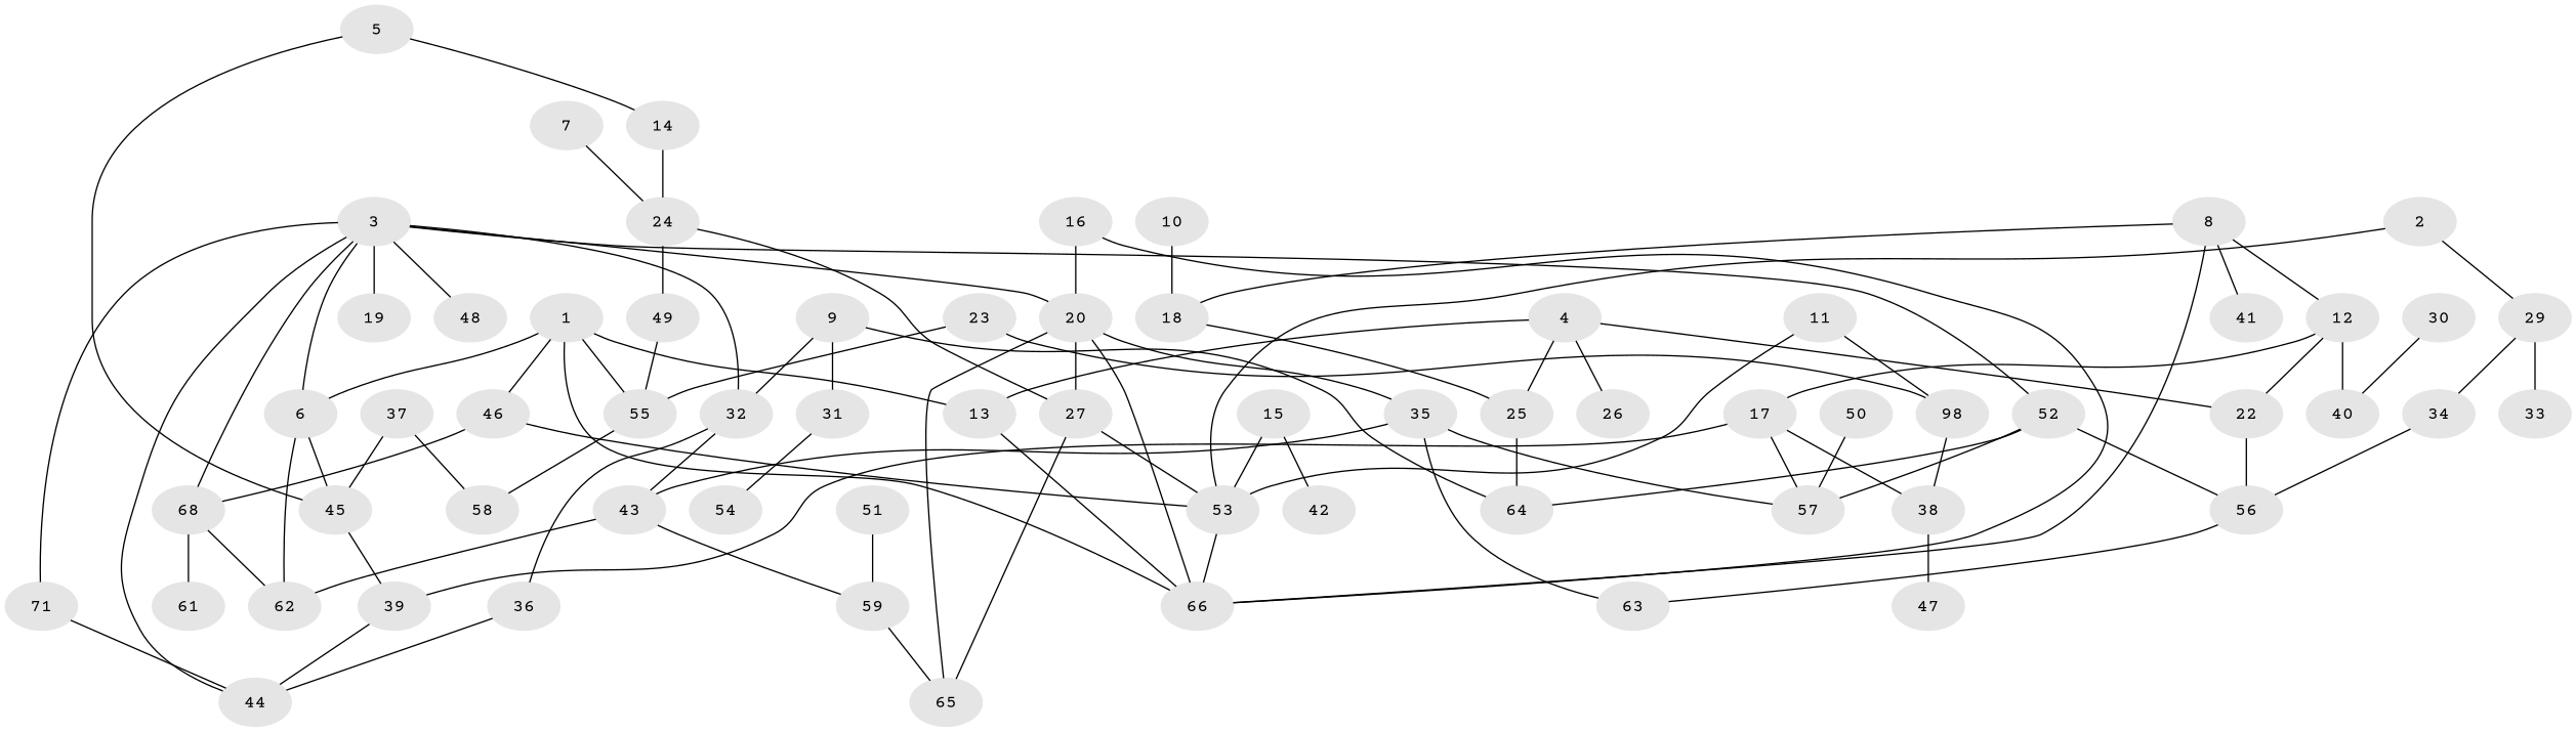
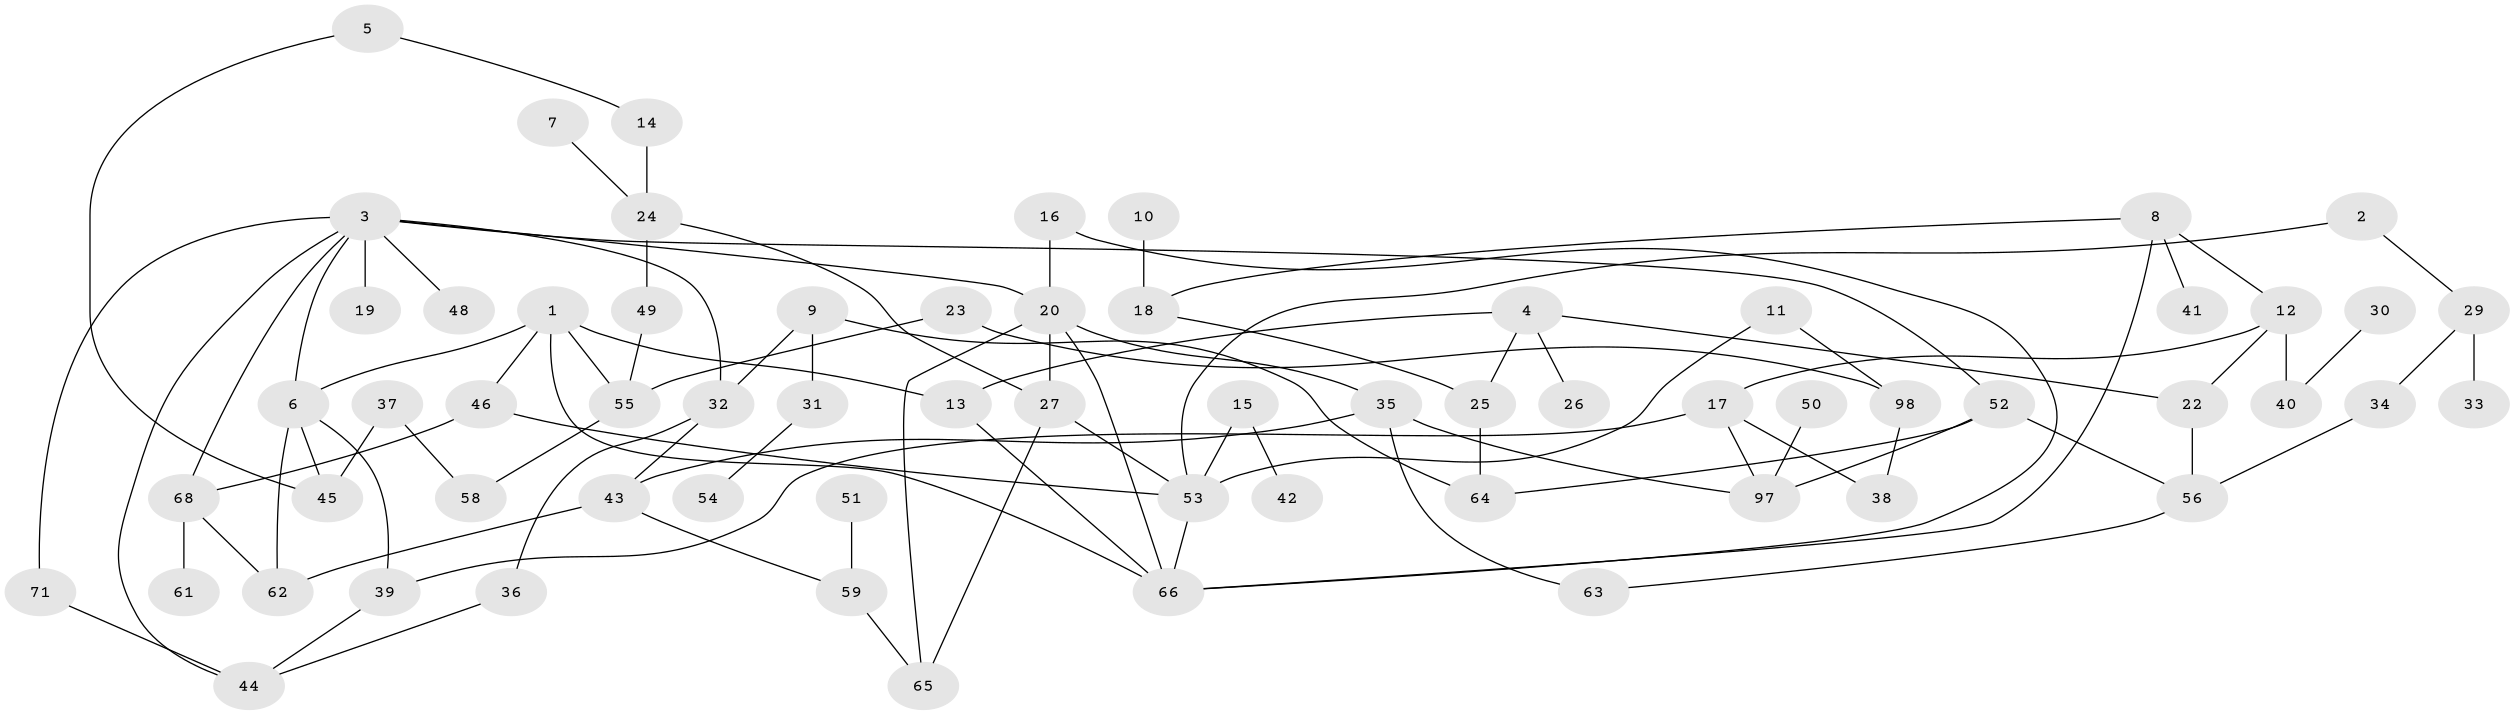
  graph {
    fontname="Courier Prime"
    node [color=gray90 fontname="Courier Prime" style=filled]
    edge [fontname="Courier Prime" weight=1.0]
    1
    6
    13
    46
    55
    66
    45
    39
    62
    53
    n11 [label=68]
    58
    2
    29
    33
    34
    3
    19
    20
    n20 [label=71]
    32
    44
    48
    52
    27
    35
    65
    36
    43
    64
-   57
+   57 [label=97]
    56
    61
    4
    22
    25
    26
    5
    14
    24
    7
    49
    59
    8
    12
    18
    41
    17
    40
    9
    31
    54
    10
    11
    n55 [label=98]
    38
    15
    42
    16
-   47
    63
    23
    30
    37
    50
    51
    1 -- 6
    1 -- 13
    1 -- 46
    1 -- 55 [weight=2.0]
    1 -- 66
    6 -- 45
-   45 -- 39
+   6 -- 39
    6 -- 62
    13 -- 66
    46 -- 53
    46 -- n11
    55 -- 58
    39 -- 44
    53 -- 66
    n11 -- 62
    n11 -- 61
    2 -- 53
    2 -- 29
    29 -- 33
    29 -- 34
    34 -- 56
    3 -- 6
    3 -- n11
    3 -- 19
    3 -- 20
    3 -- n20
    3 -- 32
    3 -- 44
    3 -- 48
    3 -- 52
    20 -- 66
    20 -- 27 [weight=2.0]
    20 -- 35
    20 -- 65
    n20 -- 44
    32 -- 36
    32 -- 43
    52 -- 64
    52 -- 57
    52 -- 56 [weight=2.0]
    27 -- 53
    27 -- 65
    35 -- 43
    35 -- 57
    35 -- 63
    36 -- 44
    43 -- 62
    43 -- 59
    56 -- 63
    4 -- 13
    4 -- 22
    4 -- 25
    4 -- 26
    22 -- 56
    25 -- 64
    5 -- 45
    5 -- 14
    14 -- 24
    24 -- 27
    24 -- 49
    7 -- 24
    49 -- 55
    59 -- 65
    8 -- 66
    8 -- 12
    8 -- 18
    8 -- 41
    12 -- 22
    12 -- 17
    12 -- 40
    18 -- 25
    17 -- 39
    17 -- 57
    17 -- 38
    9 -- 32
    9 -- 64
    9 -- 31
    31 -- 54
    10 -- 18
    11 -- 53
    11 -- n55
    n55 -- 38
-   38 -- 47
    15 -- 53
    15 -- 42
    16 -- 66
    16 -- 20
    23 -- 55
    23 -- n55
    30 -- 40
    37 -- 45
    37 -- 58
    50 -- 57
    51 -- 59
  }
